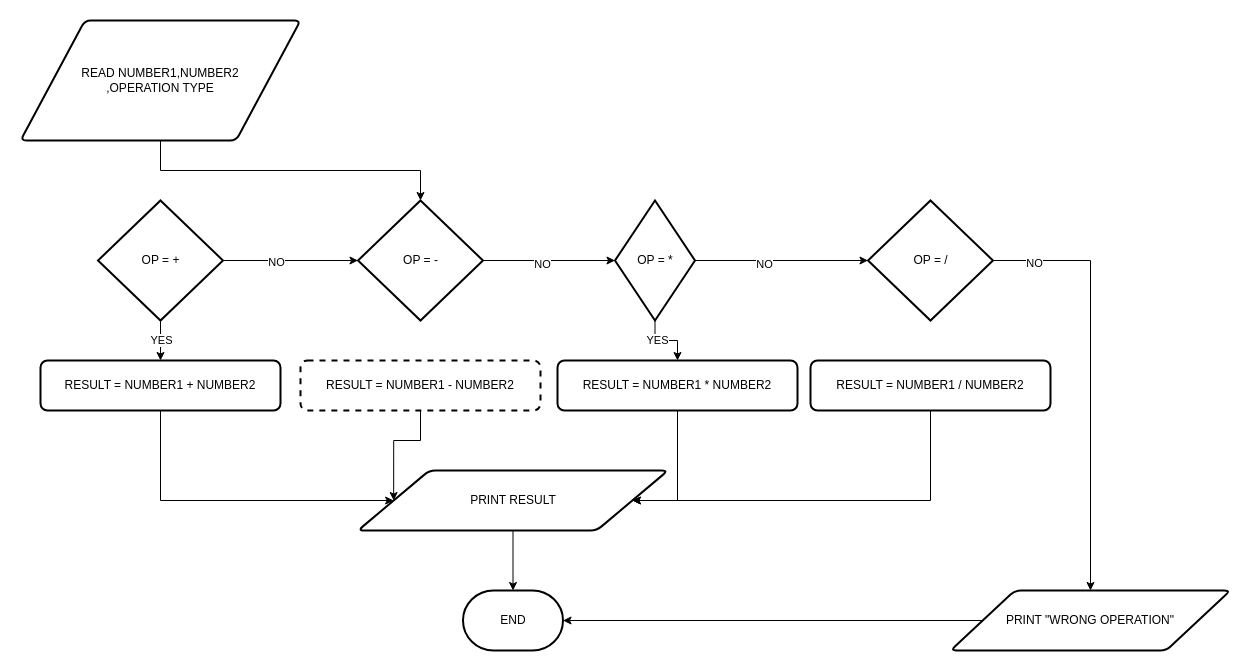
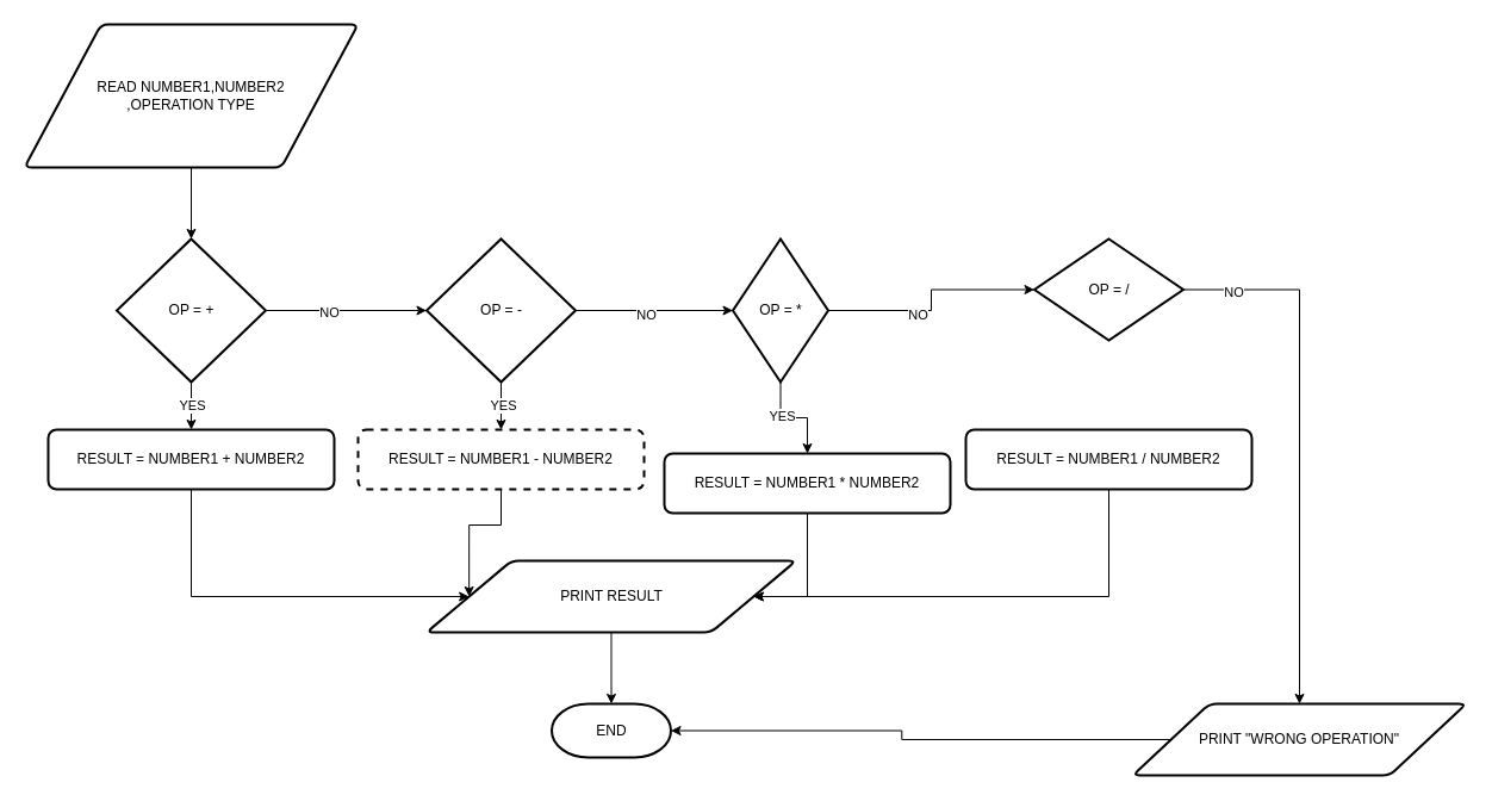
  <mxCell id="0" />
  <mxCell id="1" parent="0" />
  <mxCell id="2" value="READ NUMBER1,NUMBER2&lt;div&gt;,OPERATION TYPE&lt;/div&gt;" style="shape=parallelogram;html=1;strokeWidth=2;perimeter=parallelogramPerimeter;whiteSpace=wrap;rounded=1;arcSize=12;size=0.23;" vertex="1" parent="1"><mxGeometry x="20" y="20" width="280" height="120" as="geometry" /></mxCell>
  <mxCell id="3" style="edgeStyle=orthogonalEdgeStyle;rounded=0;orthogonalLoop=1;jettySize=auto;html=1;exitX=0.5;exitY=1;exitDx=0;exitDy=0;exitPerimeter=0;" edge="1" parent="1" source="5" target="8"><mxGeometry relative="1" as="geometry" /></mxCell>
  <mxCell id="4" value="YES" style="edgeLabel;html=1;align=center;verticalAlign=middle;resizable=0;points=[];" vertex="1" connectable="0" parent="3"><mxGeometry x="-0.06" relative="1" as="geometry"><mxPoint as="offset" /></mxGeometry></mxCell>
  <mxCell id="5" value="OP = +" style="strokeWidth=2;html=1;shape=mxgraph.flowchart.decision;whiteSpace=wrap;" vertex="1" parent="1"><mxGeometry x="97.5" y="200" width="125" height="120" as="geometry" /></mxCell>
- <mxCell id="6" style="edgeStyle=orthogonalEdgeStyle;rounded=0;orthogonalLoop=1;jettySize=auto;html=1;exitX=0.5;exitY=1;exitDx=0;exitDy=0;" edge="1" parent="1" source="2" target="11"><mxGeometry relative="1" as="geometry" /></mxCell>
+ <mxCell id="6" style="edgeStyle=orthogonalEdgeStyle;rounded=0;orthogonalLoop=1;jettySize=auto;html=1;exitX=0.5;exitY=1;exitDx=0;exitDy=0;entryX=0.5;entryY=0;entryDx=0;entryDy=0;entryPerimeter=0;" edge="1" parent="1" source="2" target="5"><mxGeometry relative="1" as="geometry" /></mxCell>
  <mxCell id="7" style="edgeStyle=orthogonalEdgeStyle;rounded=0;orthogonalLoop=1;jettySize=auto;html=1;exitX=0.5;exitY=1;exitDx=0;exitDy=0;entryX=0;entryY=0.5;entryDx=0;entryDy=0;" edge="1" parent="1" source="8" target="30"><mxGeometry relative="1" as="geometry"><Array as="points"><mxPoint x="160" y="500" /></Array></mxGeometry></mxCell>
  <mxCell id="8" value="RESULT = NUMBER1 + NUMBER2" style="rounded=1;whiteSpace=wrap;html=1;absoluteArcSize=1;arcSize=14;strokeWidth=2;" vertex="1" parent="1"><mxGeometry x="40" y="360" width="240" height="50" as="geometry" /></mxCell>
+ <mxCell id="9" style="edgeStyle=orthogonalEdgeStyle;rounded=0;orthogonalLoop=1;jettySize=auto;html=1;exitX=0.5;exitY=1;exitDx=0;exitDy=0;exitPerimeter=0;entryX=0.5;entryY=0;entryDx=0;entryDy=0;" edge="1" parent="1" source="11" target="13"><mxGeometry relative="1" as="geometry" /></mxCell>
+ <mxCell id="10" value="YES" style="edgeLabel;html=1;align=center;verticalAlign=middle;resizable=0;points=[];" vertex="1" connectable="0" parent="9"><mxGeometry x="-0.06" y="1" relative="1" as="geometry"><mxPoint as="offset" /></mxGeometry></mxCell>
  <mxCell id="11" value="OP = -" style="strokeWidth=2;html=1;shape=mxgraph.flowchart.decision;whiteSpace=wrap;" vertex="1" parent="1"><mxGeometry x="357.5" y="200" width="125" height="120" as="geometry" /></mxCell>
  <mxCell id="12" style="edgeStyle=orthogonalEdgeStyle;rounded=0;orthogonalLoop=1;jettySize=auto;html=1;exitX=0.5;exitY=1;exitDx=0;exitDy=0;entryX=0;entryY=0.5;entryDx=0;entryDy=0;" edge="1" parent="1" source="13" target="30"><mxGeometry relative="1" as="geometry" /></mxCell>
  <mxCell id="13" value="RESULT = NUMBER1 - NUMBER2" style="rounded=1;whiteSpace=wrap;html=1;absoluteArcSize=1;arcSize=14;strokeWidth=2;dashed=1;" vertex="1" parent="1"><mxGeometry x="300" y="360" width="240" height="50" as="geometry" /></mxCell>
  <mxCell id="14" style="edgeStyle=orthogonalEdgeStyle;rounded=0;orthogonalLoop=1;jettySize=auto;html=1;exitX=0.5;exitY=1;exitDx=0;exitDy=0;entryX=1;entryY=0.5;entryDx=0;entryDy=0;" edge="1" parent="1" source="15" target="30"><mxGeometry relative="1" as="geometry"><Array as="points"><mxPoint x="677" y="500" /></Array></mxGeometry></mxCell>
- <mxCell id="15" value="RESULT = NUMBER1 * NUMBER2" style="rounded=1;whiteSpace=wrap;html=1;absoluteArcSize=1;arcSize=14;strokeWidth=2;" vertex="1" parent="1"><mxGeometry x="557" y="360" width="240" height="50" as="geometry" /></mxCell>
+ <mxCell id="15" value="RESULT = NUMBER1 * NUMBER2" style="rounded=1;whiteSpace=wrap;html=1;absoluteArcSize=1;arcSize=14;strokeWidth=2;" vertex="1" parent="1"><mxGeometry x="557" y="380" width="240" height="50" as="geometry" /></mxCell>
  <mxCell id="16" style="edgeStyle=orthogonalEdgeStyle;rounded=0;orthogonalLoop=1;jettySize=auto;html=1;exitX=0.5;exitY=1;exitDx=0;exitDy=0;entryX=1;entryY=0.5;entryDx=0;entryDy=0;" edge="1" parent="1" source="17" target="30"><mxGeometry relative="1" as="geometry"><Array as="points"><mxPoint x="930" y="500" /></Array></mxGeometry></mxCell>
  <mxCell id="17" value="RESULT = NUMBER1 / NUMBER2" style="rounded=1;whiteSpace=wrap;html=1;absoluteArcSize=1;arcSize=14;strokeWidth=2;" vertex="1" parent="1"><mxGeometry x="810" y="360" width="240" height="50" as="geometry" /></mxCell>
  <mxCell id="18" style="edgeStyle=orthogonalEdgeStyle;rounded=0;orthogonalLoop=1;jettySize=auto;html=1;exitX=1;exitY=0.5;exitDx=0;exitDy=0;exitPerimeter=0;entryX=0;entryY=0.5;entryDx=0;entryDy=0;entryPerimeter=0;" edge="1" parent="1" source="5" target="11"><mxGeometry relative="1" as="geometry" /></mxCell>
  <mxCell id="19" value="NO" style="edgeLabel;html=1;align=center;verticalAlign=middle;resizable=0;points=[];" vertex="1" connectable="0" parent="18"><mxGeometry x="-0.219" y="-1" relative="1" as="geometry"><mxPoint as="offset" /></mxGeometry></mxCell>
  <mxCell id="20" style="edgeStyle=orthogonalEdgeStyle;rounded=0;orthogonalLoop=1;jettySize=auto;html=1;exitX=0.5;exitY=1;exitDx=0;exitDy=0;exitPerimeter=0;entryX=0.5;entryY=0;entryDx=0;entryDy=0;" edge="1" parent="1" source="22" target="15"><mxGeometry relative="1" as="geometry" /></mxCell>
  <mxCell id="21" value="YES" style="edgeLabel;html=1;align=center;verticalAlign=middle;resizable=0;points=[];" vertex="1" connectable="0" parent="20"><mxGeometry x="-0.31" y="1" relative="1" as="geometry"><mxPoint as="offset" /></mxGeometry></mxCell>
  <mxCell id="22" value="OP = *" style="strokeWidth=2;html=1;shape=mxgraph.flowchart.decision;whiteSpace=wrap;" vertex="1" parent="1"><mxGeometry x="614.5" y="200" width="80" height="120" as="geometry" /></mxCell>
  <mxCell id="23" style="edgeStyle=orthogonalEdgeStyle;rounded=0;orthogonalLoop=1;jettySize=auto;html=1;exitX=1;exitY=0.5;exitDx=0;exitDy=0;exitPerimeter=0;" edge="1" parent="1" source="25" target="33"><mxGeometry relative="1" as="geometry"><mxPoint x="1160" y="640" as="targetPoint" /></mxGeometry></mxCell>
  <mxCell id="24" value="NO" style="edgeLabel;html=1;align=center;verticalAlign=middle;resizable=0;points=[];" vertex="1" connectable="0" parent="23"><mxGeometry x="-0.81" y="-2" relative="1" as="geometry"><mxPoint as="offset" /></mxGeometry></mxCell>
- <mxCell id="25" value="OP = /" style="strokeWidth=2;html=1;shape=mxgraph.flowchart.decision;whiteSpace=wrap;" vertex="1" parent="1"><mxGeometry x="867.5" y="200" width="125" height="120" as="geometry" /></mxCell>
+ <mxCell id="25" value="OP = /" style="strokeWidth=2;html=1;shape=mxgraph.flowchart.decision;whiteSpace=wrap;" vertex="1" parent="1"><mxGeometry x="867.5" y="200" width="125" height="85" as="geometry" /></mxCell>
  <mxCell id="26" style="edgeStyle=orthogonalEdgeStyle;rounded=0;orthogonalLoop=1;jettySize=auto;html=1;exitX=1;exitY=0.5;exitDx=0;exitDy=0;exitPerimeter=0;entryX=0;entryY=0.5;entryDx=0;entryDy=0;entryPerimeter=0;" edge="1" parent="1" source="11" target="22"><mxGeometry relative="1" as="geometry" /></mxCell>
  <mxCell id="27" value="NO" style="edgeLabel;html=1;align=center;verticalAlign=middle;resizable=0;points=[];" vertex="1" connectable="0" parent="26"><mxGeometry x="-0.111" y="-3" relative="1" as="geometry"><mxPoint as="offset" /></mxGeometry></mxCell>
  <mxCell id="28" style="edgeStyle=orthogonalEdgeStyle;rounded=0;orthogonalLoop=1;jettySize=auto;html=1;exitX=1;exitY=0.5;exitDx=0;exitDy=0;exitPerimeter=0;entryX=0;entryY=0.5;entryDx=0;entryDy=0;entryPerimeter=0;" edge="1" parent="1" source="22" target="25"><mxGeometry relative="1" as="geometry" /></mxCell>
  <mxCell id="29" value="NO" style="edgeLabel;html=1;align=center;verticalAlign=middle;resizable=0;points=[];" vertex="1" connectable="0" parent="28"><mxGeometry x="-0.208" y="-3" relative="1" as="geometry"><mxPoint as="offset" /></mxGeometry></mxCell>
  <mxCell id="30" value="PRINT RESULT" style="shape=parallelogram;html=1;strokeWidth=2;perimeter=parallelogramPerimeter;whiteSpace=wrap;rounded=1;arcSize=12;size=0.23;" vertex="1" parent="1"><mxGeometry x="357.5" y="470" width="310" height="60" as="geometry" /></mxCell>
- <mxCell id="31" value="END" style="strokeWidth=2;html=1;shape=mxgraph.flowchart.terminator;whiteSpace=wrap;" vertex="1" parent="1"><mxGeometry x="462.5" y="590" width="100" height="60" as="geometry" /></mxCell>
+ <mxCell id="31" value="END" style="strokeWidth=2;html=1;shape=mxgraph.flowchart.terminator;whiteSpace=wrap;" vertex="1" parent="1"><mxGeometry x="462.5" y="590" width="100" height="45" as="geometry" /></mxCell>
  <mxCell id="32" style="edgeStyle=orthogonalEdgeStyle;rounded=0;orthogonalLoop=1;jettySize=auto;html=1;exitX=0.5;exitY=1;exitDx=0;exitDy=0;entryX=0.5;entryY=0;entryDx=0;entryDy=0;entryPerimeter=0;" edge="1" parent="1" source="30" target="31"><mxGeometry relative="1" as="geometry" /></mxCell>
  <mxCell id="33" value="PRINT &quot;WRONG OPERATION&quot;" style="shape=parallelogram;html=1;strokeWidth=2;perimeter=parallelogramPerimeter;whiteSpace=wrap;rounded=1;arcSize=12;size=0.23;" vertex="1" parent="1"><mxGeometry x="950" y="590" width="280" height="60" as="geometry" /></mxCell>
  <mxCell id="34" style="edgeStyle=orthogonalEdgeStyle;rounded=0;orthogonalLoop=1;jettySize=auto;html=1;exitX=0;exitY=0.5;exitDx=0;exitDy=0;entryX=1;entryY=0.5;entryDx=0;entryDy=0;entryPerimeter=0;" edge="1" parent="1" source="33" target="31"><mxGeometry relative="1" as="geometry" /></mxCell>
